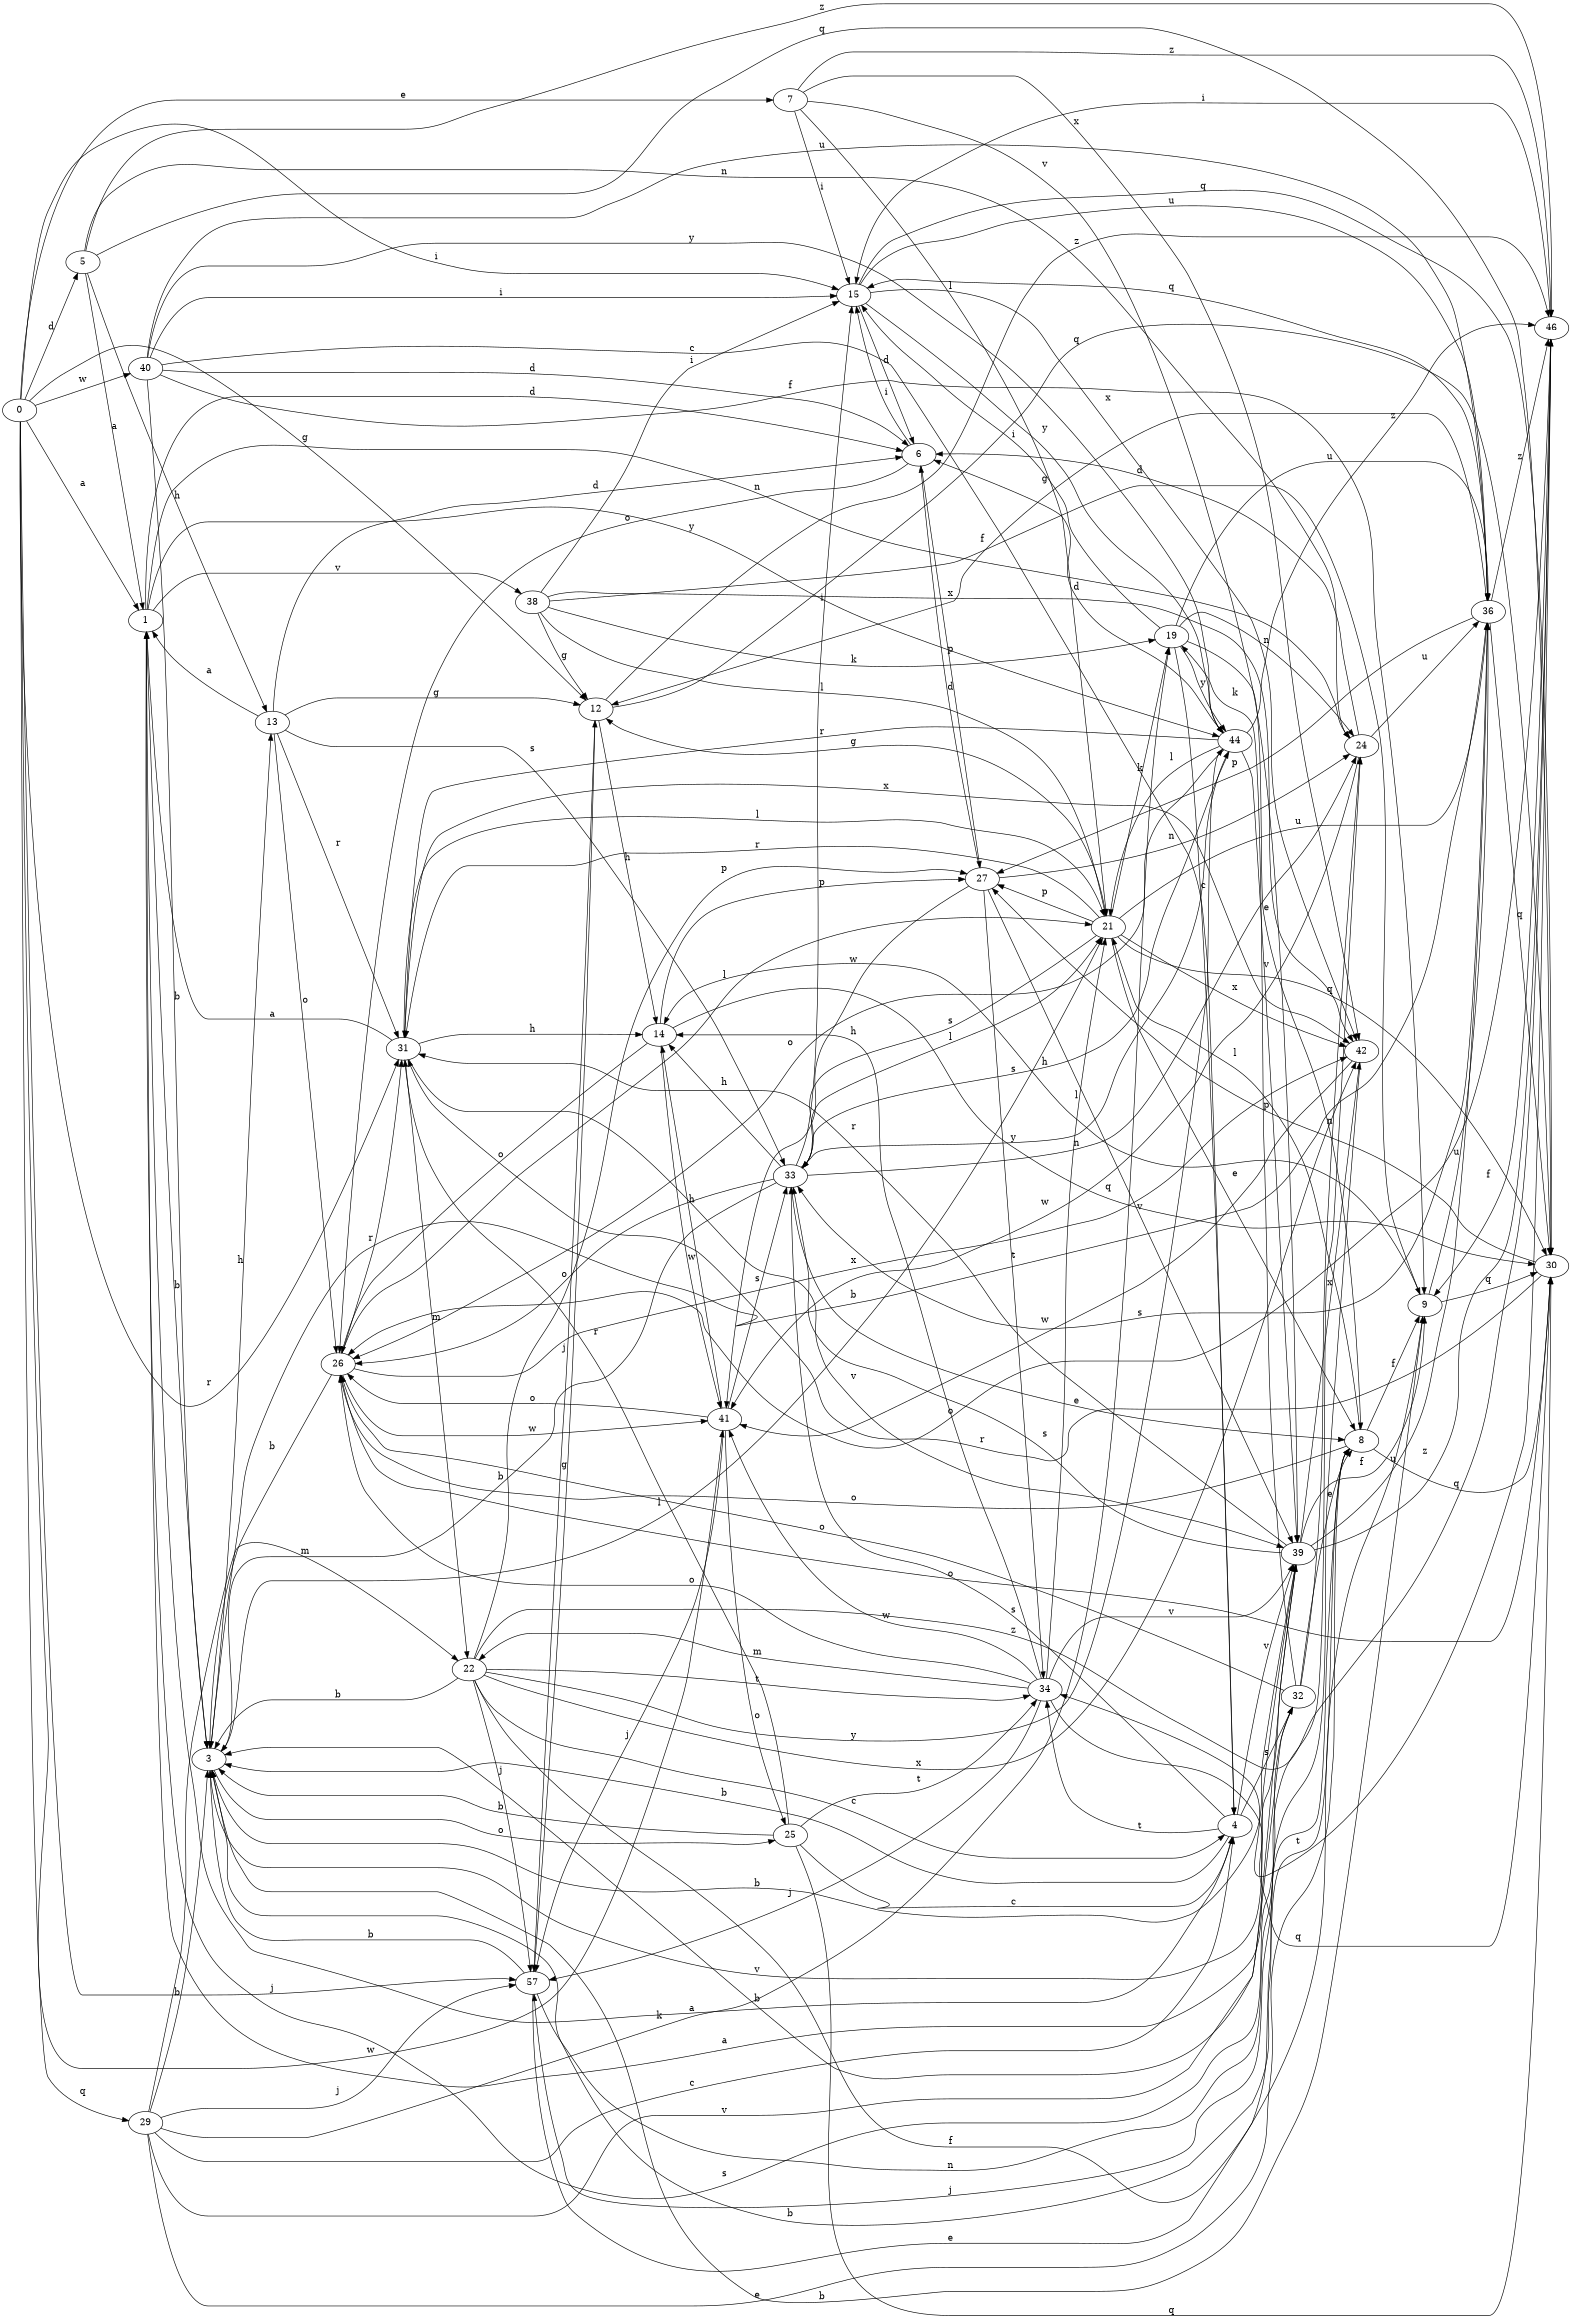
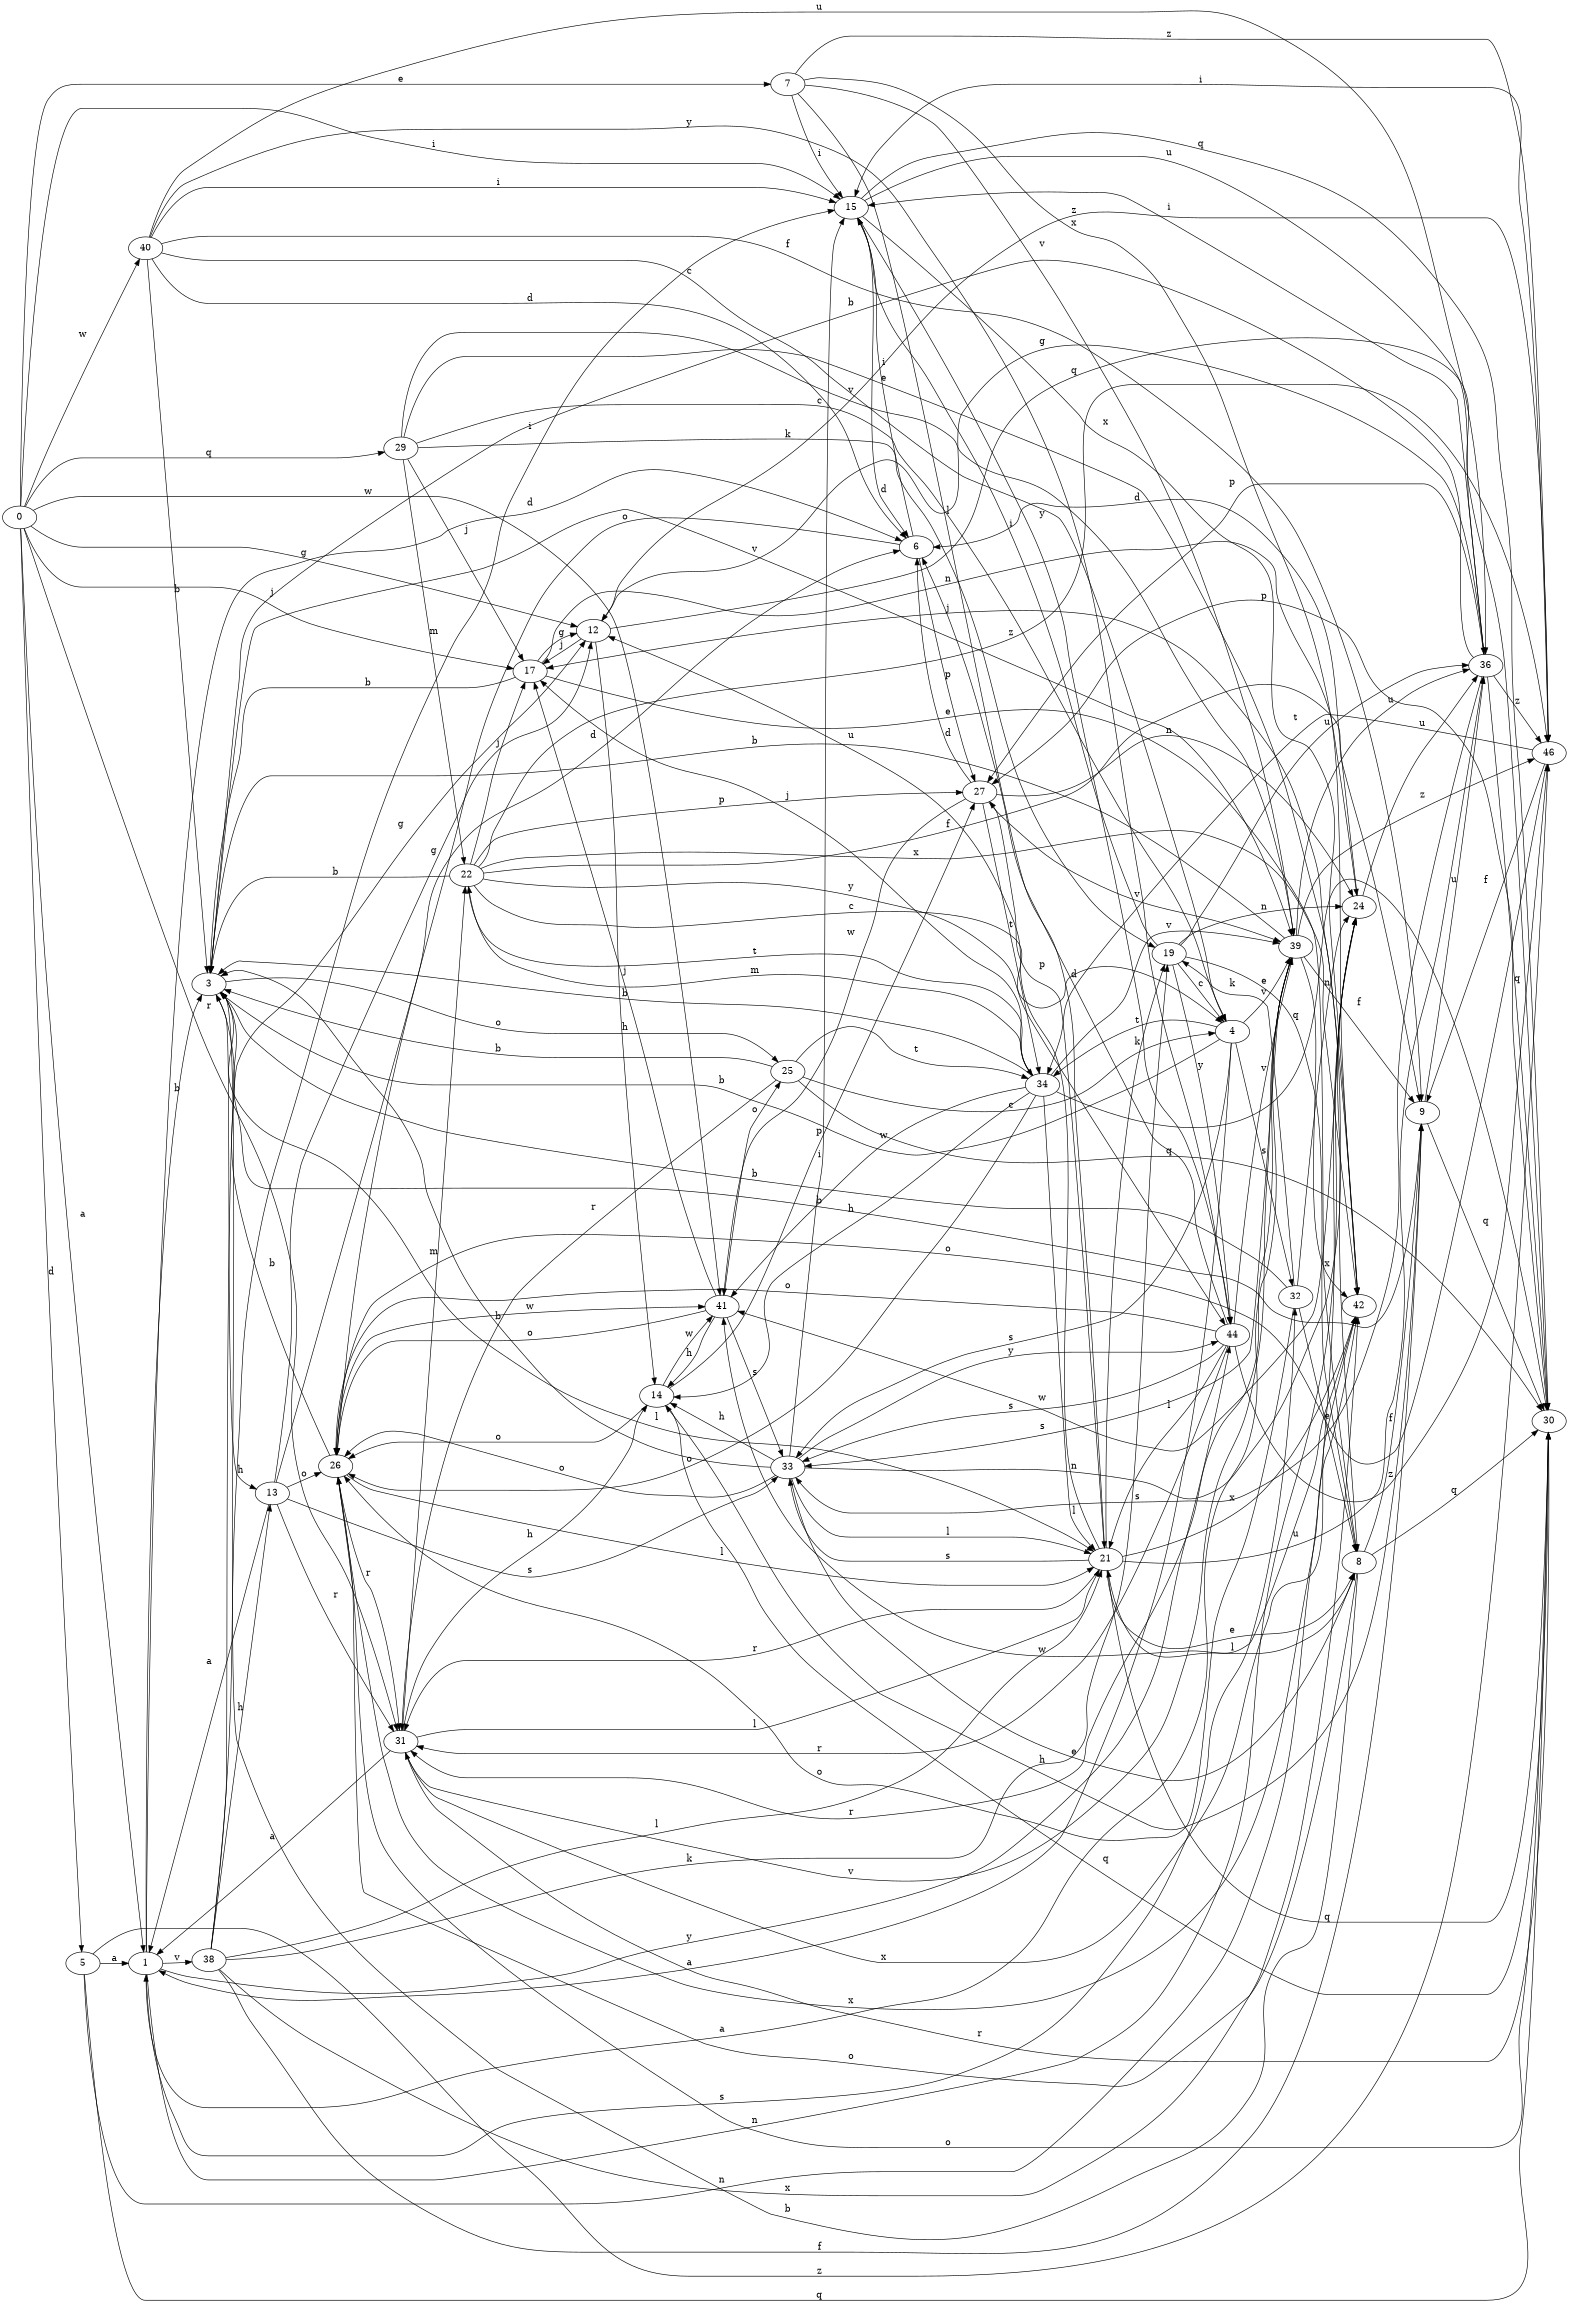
  strict digraph {
    rankdir=LR
    0
    1
    5
    7
    12
    15
-   17 [label=57]
+   17
    29
    31
    40
    41
    3
    6
    24
    32
    38
    44
    13
    30
    46
    21
    39
    42
    14
    36
    8
    4
    19
    22
    9
    25
    33
    26
    27
    34
    0 -> 1 [label=a]
    0 -> 5 [label=d]
    0 -> 7 [label=e]
    0 -> 12 [label=g]
    0 -> 15 [label=i]
    0 -> 17 [label=j]
    0 -> 29 [label=q]
    0 -> 31 [label=r]
    0 -> 40 [label=w]
    0 -> 41 [label=w]
    1 -> 3 [label=b]
    1 -> 6 [label=d]
    1 -> 24 [label=n]
    1 -> 32 [label=s]
    1 -> 38 [label=v]
    1 -> 44 [label=y]
    5 -> 1 [label=a]
    5 -> 24 [label=n]
-   5 -> 13 [label=h]
+   38 -> 13 [label=h]
    5 -> 30 [label=q]
    5 -> 46 [label=z]
    7 -> 15 [label=i]
    7 -> 46 [label=z]
    7 -> 21 [label=l]
    7 -> 39 [label=v]
    7 -> 42 [label=x]
    12 -> 17 [label=j]
    12 -> 30 [label=q]
    12 -> 46 [label=z]
    12 -> 14 [label=h]
    15 -> 6 [label=d]
    15 -> 44 [label=y]
    15 -> 30 [label=q]
    15 -> 42 [label=x]
    15 -> 36 [label=u]
    17 -> 12 [label=g]
    17 -> 3 [label=b]
    17 -> 24 [label=n]
    17 -> 8 [label=e]
    29 -> 17 [label=j]
-   29 -> 3 [label=b]
+   34 -> 3 [label=b]
    29 -> 39 [label=v]
    29 -> 8 [label=e]
    29 -> 4 [label=c]
    29 -> 19 [label=k]
    29 -> 22 [label=m]
    31 -> 1 [label=a]
    31 -> 21 [label=l]
    31 -> 39 [label=v]
    31 -> 42 [label=x]
    31 -> 14 [label=h]
    31 -> 22 [label=m]
    40 -> 15 [label=i]
    40 -> 3 [label=b]
    40 -> 6 [label=d]
    40 -> 44 [label=y]
    40 -> 36 [label=u]
    40 -> 4 [label=c]
    40 -> 9 [label=f]
    41 -> 17 [label=j]
    41 -> 14 [label=h]
    41 -> 25 [label=o]
    41 -> 33 [label=s]
    41 -> 26 [label=o]
    3 -> 13 [label=h]
    3 -> 21 [label=l]
    3 -> 39 [label=v]
    3 -> 25 [label=o]
    6 -> 15 [label=i]
    6 -> 26 [label=o]
    6 -> 27 [label=p]
    24 -> 41 [label=w]
    24 -> 6 [label=d]
    24 -> 36 [label=u]
    32 -> 3 [label=b]
    32 -> 24 [label=n]
    32 -> 8 [label=e]
    32 -> 19 [label=k]
    32 -> 26 [label=o]
    38 -> 12 [label=g]
    38 -> 15 [label=i]
    38 -> 21 [label=l]
    38 -> 42 [label=x]
    38 -> 19 [label=k]
    38 -> 9 [label=f]
    44 -> 31 [label=r]
    44 -> 6 [label=d]
    44 -> 46 [label=z]
    44 -> 21 [label=l]
    44 -> 39 [label=v]
    44 -> 33 [label=s]
    44 -> 26 [label=o]
    13 -> 1 [label=a]
    13 -> 12 [label=g]
    13 -> 31 [label=r]
    13 -> 6 [label=d]
    13 -> 33 [label=s]
    13 -> 26 [label=o]
    30 -> 31 [label=r]
    30 -> 26 [label=o]
    30 -> 27 [label=p]
    46 -> 15 [label=i]
    46 -> 9 [label=f]
    46 -> 26 [label=o]
    46 -> 34 [label=t]
-   21 -> 12 [label=g]
+   21 -> 12 [label=u]
    21 -> 31 [label=r]
    21 -> 30 [label=q]
    21 -> 42 [label=x]
    21 -> 36 [label=u]
    21 -> 8 [label=e]
    21 -> 19 [label=k]
    21 -> 33 [label=s]
    21 -> 27 [label=p]
    39 -> 1 [label=a]
    39 -> 31 [label=r]
    39 -> 3 [label=b]
    39 -> 46 [label=z]
    39 -> 42 [label=x]
    39 -> 36 [label=u]
    39 -> 9 [label=f]
    39 -> 33 [label=s]
    42 -> 17 [label=j]
    42 -> 41 [label=w]
    14 -> 41 [label=w]
    14 -> 30 [label=q]
    14 -> 26 [label=o]
    14 -> 27 [label=p]
    36 -> 12 [label=g]
-   36 -> 15 [label=q]
+   36 -> 15 [label=i]
    36 -> 3 [label=b]
    36 -> 30 [label=q]
    36 -> 46 [label=z]
    36 -> 33 [label=s]
    36 -> 27 [label=p]
    8 -> 3 [label=b]
    8 -> 30 [label=q]
    8 -> 21 [label=l]
    8 -> 9 [label=f]
    8 -> 26 [label=o]
    4 -> 1 [label=a]
    4 -> 3 [label=b]
    4 -> 32 [label=s]
    4 -> 39 [label=v]
    4 -> 33 [label=s]
    4 -> 34 [label=t]
    19 -> 15 [label=i]
    19 -> 24 [label=n]
    19 -> 44 [label=y]
    19 -> 36 [label=u]
    19 -> 8 [label=e]
    19 -> 4 [label=c]
    22 -> 17 [label=j]
    22 -> 3 [label=b]
    22 -> 44 [label=y]
    22 -> 46 [label=z]
    22 -> 42 [label=x]
    22 -> 4 [label=c]
    22 -> 9 [label=f]
    22 -> 27 [label=p]
    22 -> 34 [label=t]
    9 -> 3 [label=b]
    9 -> 30 [label=q]
    9 -> 14 [label=h]
    9 -> 36 [label=u]
    25 -> 31 [label=r]
    25 -> 3 [label=b]
    25 -> 30 [label=q]
    25 -> 4 [label=c]
    25 -> 34 [label=t]
    33 -> 15 [label=i]
    33 -> 3 [label=b]
    33 -> 24 [label=n]
    33 -> 44 [label=y]
    33 -> 21 [label=l]
    33 -> 14 [label=h]
    33 -> 8 [label=e]
    33 -> 26 [label=o]
    26 -> 31 [label=r]
    26 -> 41 [label=w]
    26 -> 3 [label=b]
    26 -> 21 [label=l]
    26 -> 42 [label=x]
    27 -> 41 [label=w]
    27 -> 6 [label=d]
    27 -> 24 [label=n]
    27 -> 39 [label=v]
    27 -> 34 [label=t]
    34 -> 17 [label=j]
    34 -> 41 [label=w]
    34 -> 30 [label=q]
    34 -> 21 [label=l]
    34 -> 39 [label=v]
    34 -> 14 [label=h]
    34 -> 22 [label=m]
    34 -> 26 [label=o]
  }
